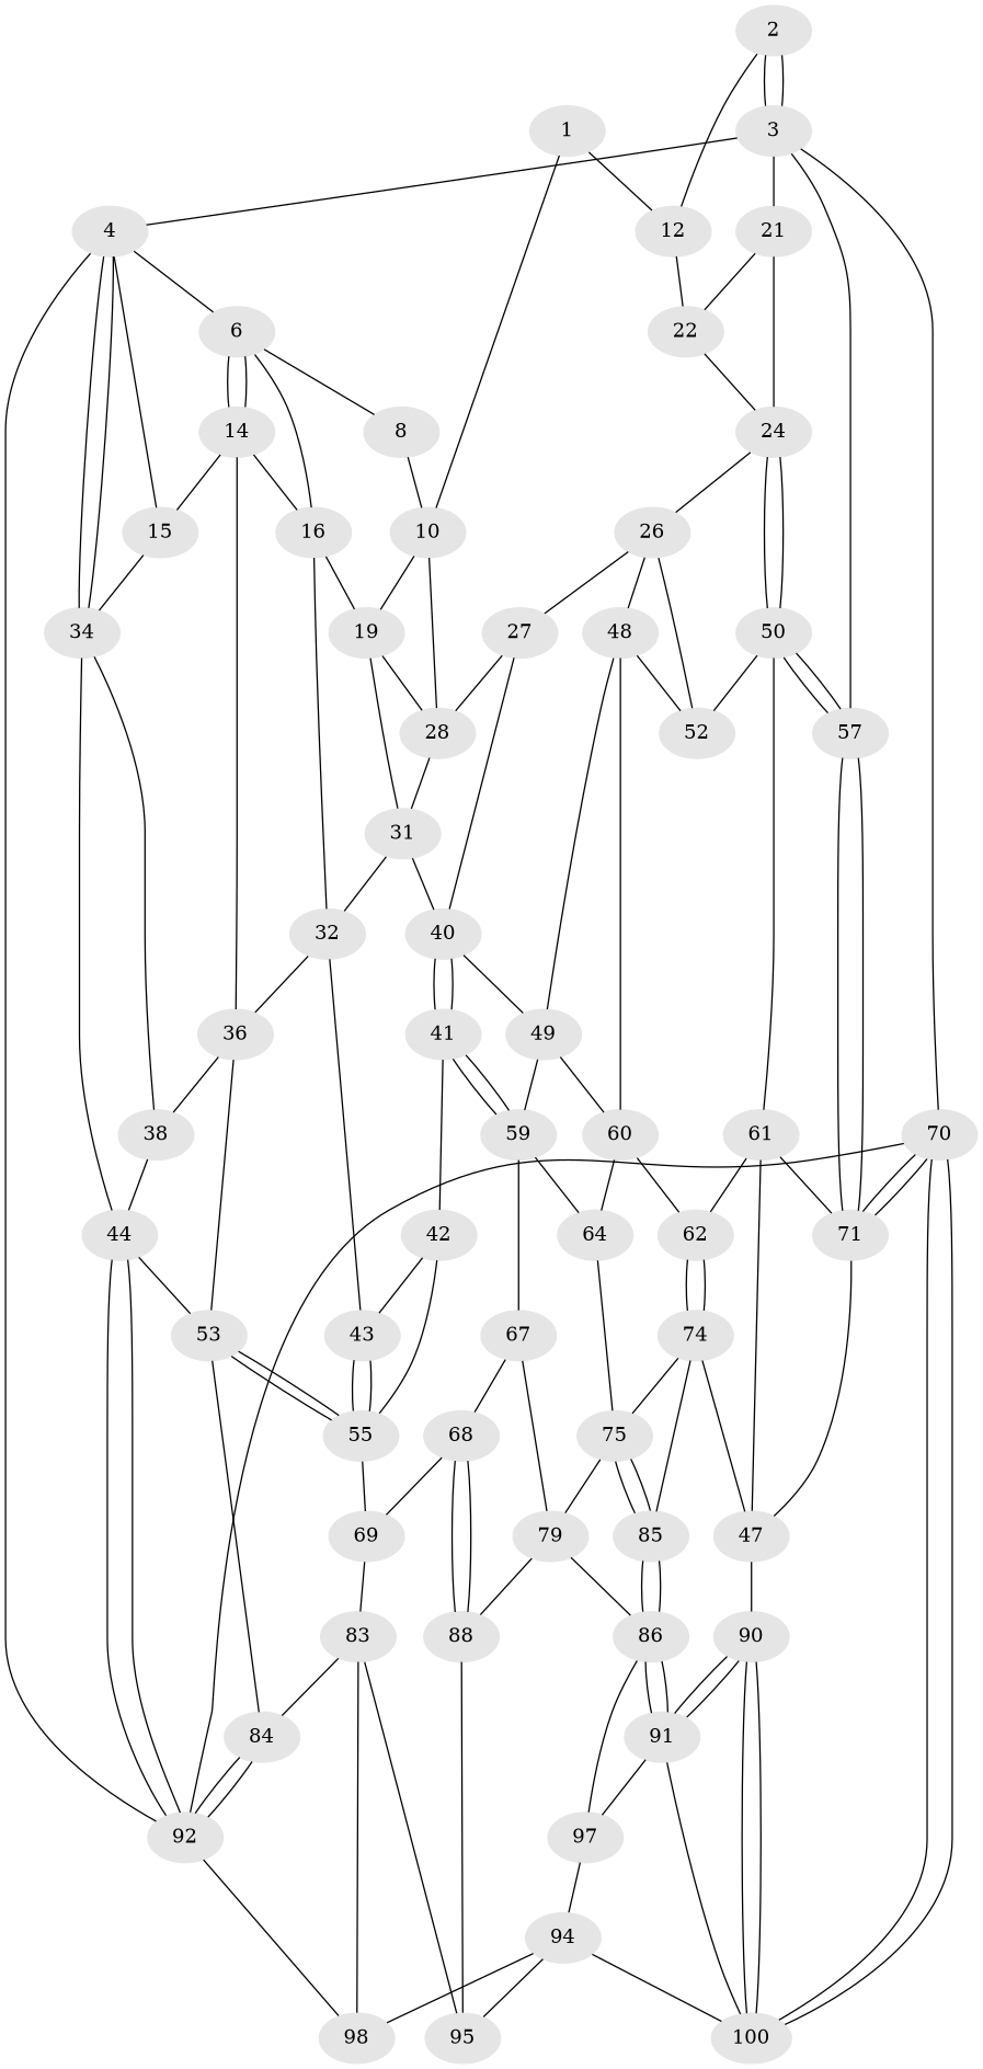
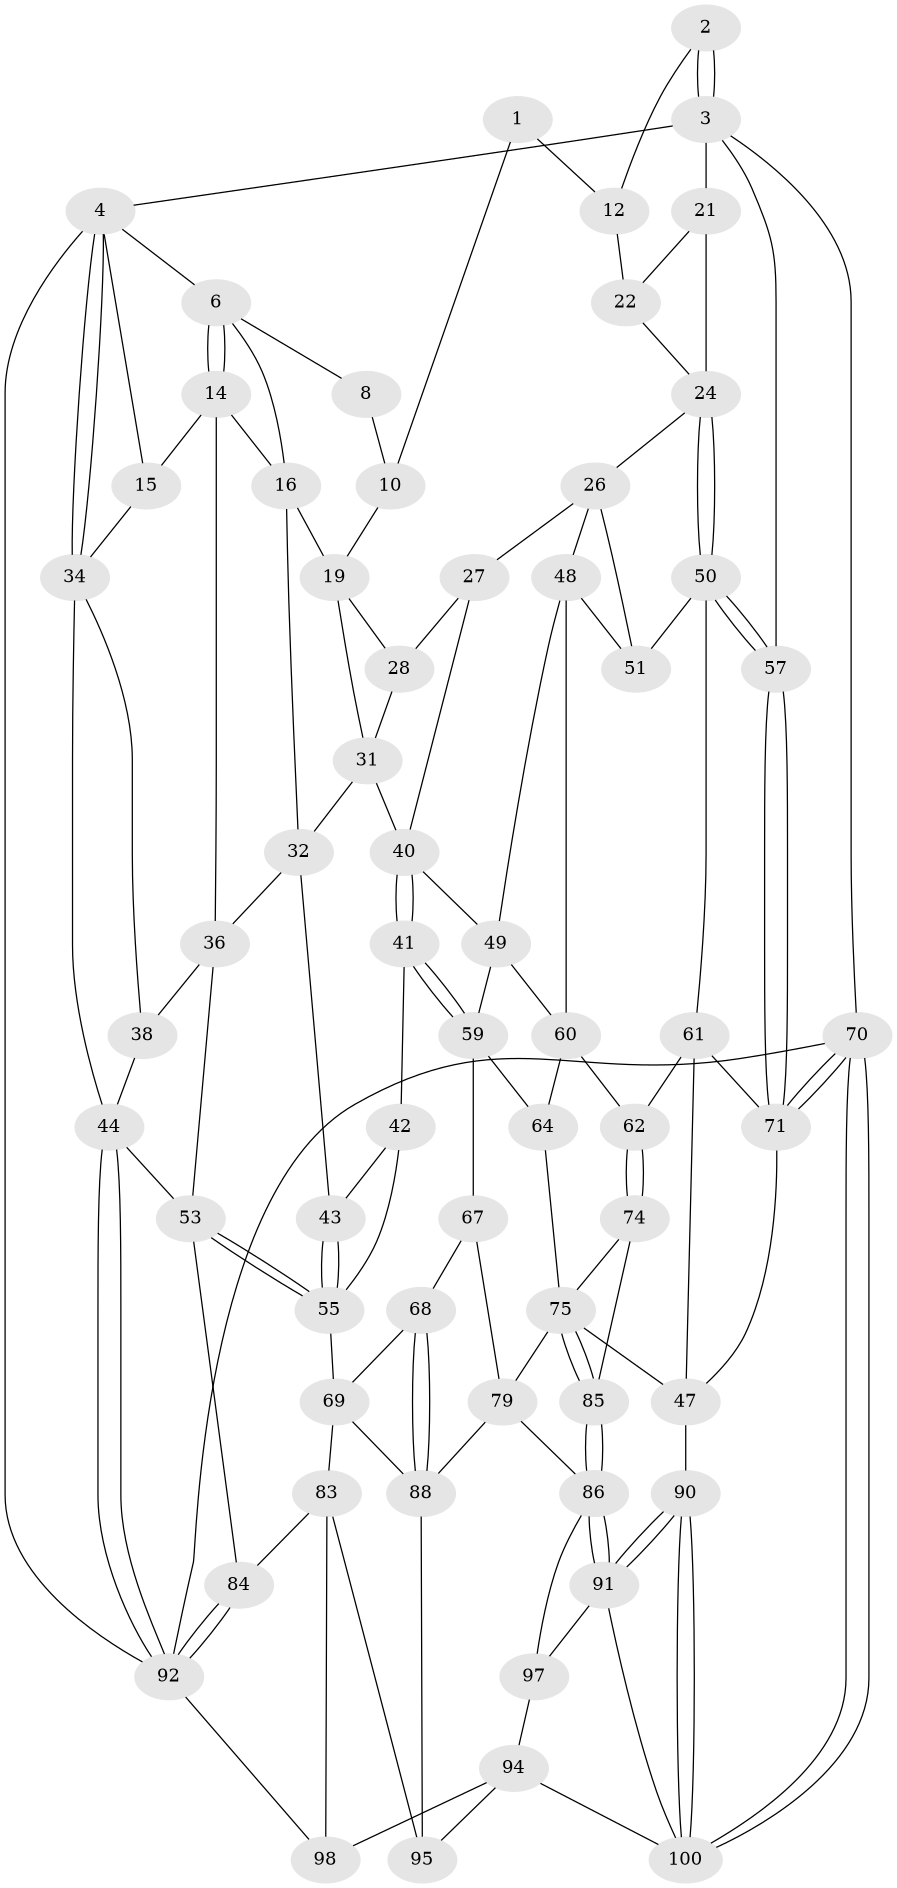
  graph {
    node [color=gray90 style=filled]
    1 [super="+9"]
    10 [super="+11"]
    12 [super="+13"]
    2
    3 [super="+20"]
    19 [super="+30"]
    28 [super="+29"]
    22 [super="+23"]
    4 [super="+5"]
    21
    57
    70
    6 [super="+7"]
    15
    34 [super="+35"]
    92 [super="+97"]
    24 [super="+25"]
    71 [super="+72"]
    100 [super="+102"]
    8
    14 [super="+18"]
    16 [super="+17"]
    38
    44 [super="+45"]
    98
    36 [super="+37"]
    32 [super="+39"]
    31 [super="+33"]
    53 [super="+54"]
    43
    40 [super="+46"]
    26 [super="+47"]
    50 [super="+51"]
    27
    48 [super="+56"]
-   52
+   52 [label=51]
    61 [super="+73"]
    49 [super="+58"]
    60 [super="+63"]
    41
    55 [super="+66"]
    84
    42
    59 [super="+65"]
    64
    67
    69 [super="+82"]
    62
    n49 [label=47 super="+81"]
    88 [super="+89"]
    83 [super="+96"]
    75 [super="+76"]
    68
    79 [super="+80"]
    74 [super="+78"]
    90
    85
    86 [super="+87"]
    95
    91 [super="+99"]
    n61 [label=97]
    94 [super="+101"]
    1 -- 10
    1 -- 12
    10 -- 19
-   10 -- 28
    12 -- 22 [weight=2]
    2 -- 12
    2 -- 3
    2 -- 3
    3 -- 4
    3 -- 21
    3 -- 57
    3 -- 70
    19 -- 28
    19 -- 31
    28 -- 31
    22 -- 24
    4 -- 6
    4 -- 15
    4 -- 34
    4 -- 34
    4 -- 92
    21 -- 22
    21 -- 24
    57 -- 71
    57 -- 71
    70 -- 92
    70 -- 71
    70 -- 71
    70 -- 100
    70 -- 100
    6 -- 8
    6 -- 14
    6 -- 14
    6 -- 16
    15 -- 34
    34 -- 38
    34 -- 44
    92 -- 98
    24 -- 26
    24 -- 50
    24 -- 50
    71 -- n49
    8 -- 10
    14 -- 15
    14 -- 16
    14 -- 36
    16 -- 19
    16 -- 32
    38 -- 44
    44 -- 92
    44 -- 92
    44 -- 53
    36 -- 38
    36 -- 53
    32 -- 36
    32 -- 43
    31 -- 32
    31 -- 40
    53 -- 55
    53 -- 55
    53 -- 84
    43 -- 55
    43 -- 55
    40 -- 49
    40 -- 41
    40 -- 41
    26 -- 27
    26 -- 48
    26 -- 52
    50 -- 57
    50 -- 57
    50 -- 52
    50 -- 61
    27 -- 28
    27 -- 40
    48 -- 52
    48 -- 49
    48 -- 60
    61 -- 71
    61 -- 62
    61 -- n49
    49 -- 60
    49 -- 59
    60 -- 64
    60 -- 62
    41 -- 42
    41 -- 59
    41 -- 59
    55 -- 69
    84 -- 92
    84 -- 92
    42 -- 43
    42 -- 55
    59 -- 64
    59 -- 67
    64 -- 75
    67 -- 68
    67 -- 79
+   69 -- 88
    69 -- 83
    62 -- 74
    62 -- 74
    n49 -- 90
    88 -- 95
    83 -- 98
    83 -- 84
    83 -- 95
    75 -- 79
    75 -- 85
    75 -- 85
    68 -- 69
    68 -- 88
    68 -- 88
    79 -- 88
    79 -- 86
-   74 -- n49
+   75 -- n49
    74 -- 75
    74 -- 85
    90 -- 100
    90 -- 100
    90 -- 91
    90 -- 91
    85 -- 86
    85 -- 86
    86 -- 91
    86 -- 91
    86 -- n61
    91 -- 100
    91 -- n61
    n61 -- 94
    94 -- 100
    94 -- 98
    94 -- 95
  }
